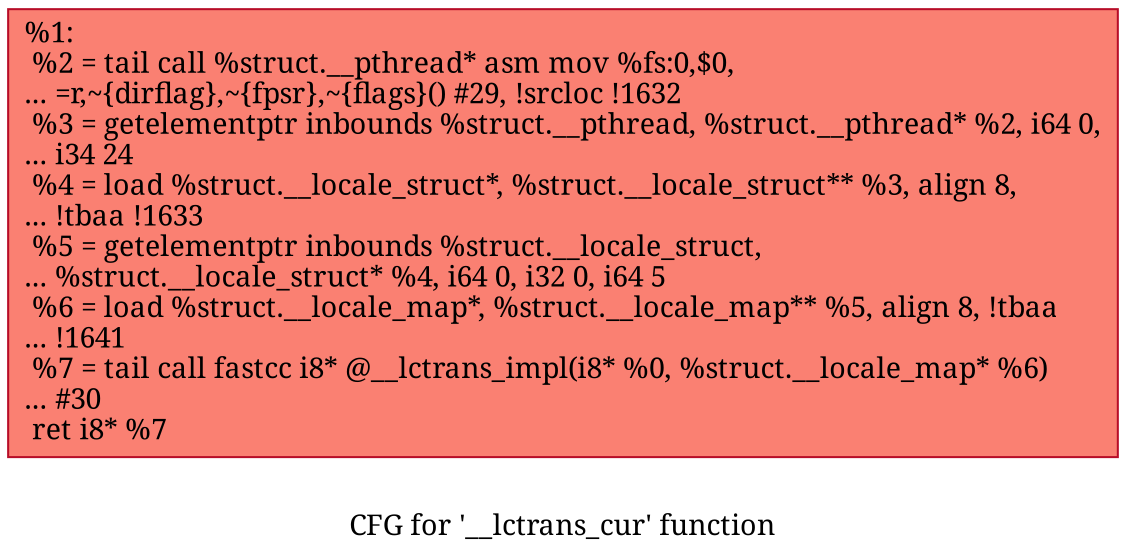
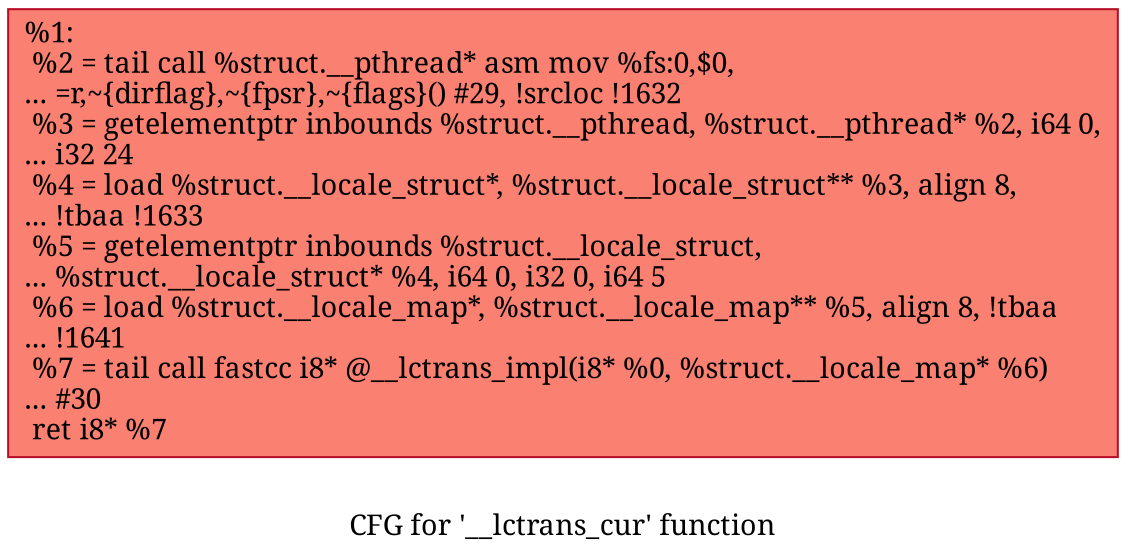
  digraph {
    label="CFG for '__lctrans_cur' function"
    fontname="Noto Serif"
-   n1 [color="#b70d28ff" fillcolor=salmon label="{%1:\l  %2 = tail call %struct.__pthread* asm mov %fs:0,$0,\l... =r,~\{dirflag\},~\{fpsr\},~\{flags\}() #29, !srcloc !1632\l  %3 = getelementptr inbounds %struct.__pthread, %struct.__pthread* %2, i64 0,\l... i34 24\l  %4 = load %struct.__locale_struct*, %struct.__locale_struct** %3, align 8,\l... !tbaa !1633\l  %5 = getelementptr inbounds %struct.__locale_struct,\l... %struct.__locale_struct* %4, i64 0, i32 0, i64 5\l  %6 = load %struct.__locale_map*, %struct.__locale_map** %5, align 8, !tbaa\l... !1641\l  %7 = tail call fastcc i8* @__lctrans_impl(i8* %0, %struct.__locale_map* %6)\l... #30\l  ret i8* %7\l}" shape=record style=filled fontname="Noto Serif"]
+   n1 [color="#b70d28ff" fillcolor=salmon label="{%1:\l  %2 = tail call %struct.__pthread* asm mov %fs:0,$0,\l... =r,~\{dirflag\},~\{fpsr\},~\{flags\}() #29, !srcloc !1632\l  %3 = getelementptr inbounds %struct.__pthread, %struct.__pthread* %2, i64 0,\l... i32 24\l  %4 = load %struct.__locale_struct*, %struct.__locale_struct** %3, align 8,\l... !tbaa !1633\l  %5 = getelementptr inbounds %struct.__locale_struct,\l... %struct.__locale_struct* %4, i64 0, i32 0, i64 5\l  %6 = load %struct.__locale_map*, %struct.__locale_map** %5, align 8, !tbaa\l... !1641\l  %7 = tail call fastcc i8* @__lctrans_impl(i8* %0, %struct.__locale_map* %6)\l... #30\l  ret i8* %7\l}" shape=record style=filled fontname="Noto Serif"]
  }
